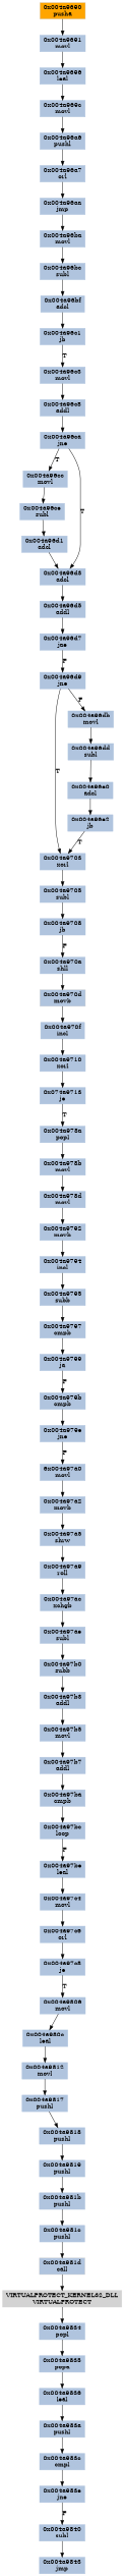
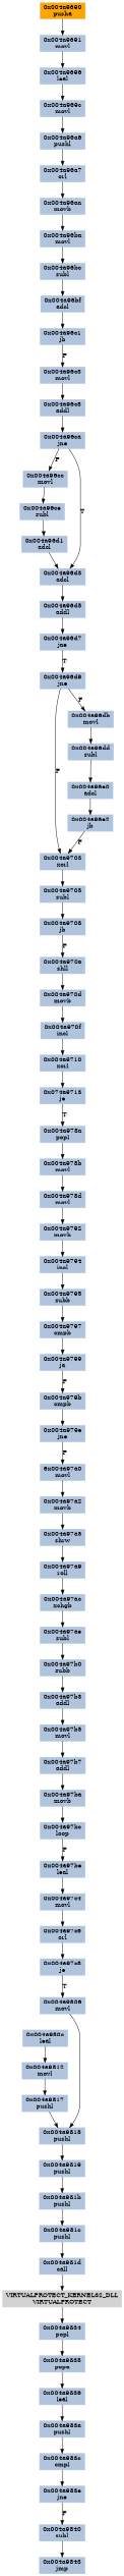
  strict digraph {
    node [color=lightsteelblue fillcolor=lightsteelblue shape=rectangle style=filled]
    edge [color="#000000"]
    n1 [label="0x004a97be\nleal"]
    n2 [label="0x004a97c4\nmovl"]
    n3 [label="0x004a97c6\norl"]
    n4 [label="0x004a97c8\nje"]
    n5 [label="0x004a981c\npushl"]
    n6 [color=lightgrey label="0x004a981d\ncall"]
    n7 [color=lightgrey fillcolor=lightgrey label="VIRTUALPROTECT_KERNEL32_DLL\nVIRTUALPROTECT"]
    n8 [label="0x004a9834\npopl"]
    n9 [label="0x004a96bc\nsubl"]
    n10 [label="0x004a96bf\nadcl"]
    n11 [label="0x004a96c1\njb"]
    n12 [label="0x004a96c3\nmovl"]
    n13 [label="0x004a96dd\nsubl"]
    n14 [label="0x004a96e0\nadcl"]
    n15 [label="0x004a96e2\njb"]
    n16 [label="0x004a9703\nxorl"]
    n17 [label="6x004a97a0\nmovl"]
    n18 [label="0x004a97a2\nmovb"]
    n19 [label="0x004a97a5\nshrw"]
    n20 [label="0x004a97a9\nroll"]
    n21 [label="0x004a979e\njne"]
    n22 [label="0x004a97b3\naddl"]
    n23 [label="0x004a97b5\nmovl"]
    n24 [label="0x004a97b7\naddl"]
-   n25 [label="0x004a97ba\ncmpb"]
+   n25 [label="0x004a97ba\nmovb"]
    n26 [label="0x004a96ca\njne"]
    n27 [label="0x004a96cc\nmovl"]
    n28 [label="0x004a96d3\nadcl"]
    n29 [label="0x004a96ce\nsubl"]
    n30 [label="0x004a96d5\naddl"]
    n31 [label="0x004a96d1\nadcl"]
    n32 [label="0x004a96d7\njae"]
    n33 [label="0x004a9705\nsubl"]
    n34 [label="0x004a9708\njb"]
    n35 [label="0x004a970a\nshll"]
    n36 [label="0x004a9835\npopa"]
    n37 [label="0x004a9836\nleal"]
    n38 [label="0x004a9806\nmovl"]
    n39 [label="0x004a980c\nleal"]
    n40 [label="0x004a9812\nmovl"]
    n41 [label="0x004a9817\npushl"]
    n42 [label="0x004a96ba\nmovl"]
    n43 [label="0x004a96db\nmovl"]
    n44 [label="0x004a978d\nmovl"]
    n45 [label="0x004a9792\nmovb"]
    n46 [label="0x004a9794\nincl"]
    n47 [label="0x004a9795\nsubb"]
    n48 [label="0x004a981b\npushl"]
    n49 [label="0x004a96c8\naddl"]
    n50 [label="0x004a9797\ncmpb"]
    n51 [label="0x004a9799\nja"]
    n52 [label="0x004a979b\ncmpb"]
    n53 [label="0x004a97b0\nsubb"]
    n54 [label="0x004a96d9\njne"]
    n55 [label="0x004a97ac\nxchgb"]
    n56 [label="0x004a97ae\nsubl"]
    n57 [label="0x004a97bc\nloop"]
    n58 [color=lightgrey label="0x004a970d\nmovb"]
    n59 [label="0x004a970f\nincl"]
    n60 [label="0x004a978a\npopl"]
    n61 [label="0x004a978b\nmovl"]
    n62 [label="0x004a9710\nxorl"]
    n63 [label="0x074a9713\nje"]
    n64 [label="0x004a9818\npushl"]
    n65 [label="0x004a983e\njne"]
    n66 [label="0x004a9840\nsubl"]
    n67 [label="0x004a9843\njmp"]
    n68 [label="0x004a9819\npushl"]
    n69 [label="0x004a983a\npushl"]
    n70 [label="0x004a983c\ncmpl"]
    n71 [label="0x004a96a7\norl"]
-   n72 [label="0x004a96aa\njmp"]
+   n72 [label="0x004a96aa\nmovb"]
    n73 [label="0x004a9691\nmovl"]
    n74 [label="0x004a9696\nleal"]
    n75 [label="0x004a969c\nmovl"]
    n76 [label="0x004a96a6\npushl"]
    n77 [color=lightgrey fillcolor=orange label="0x004a9690\npusha"]
    n1 -> n2
    n2 -> n3
    n3 -> n4
    n4 -> n38 [label=T]
    n5 -> n6
    n6 -> n7
    n7 -> n8
    n8 -> n36
    n9 -> n10
    n10 -> n11
-   n11 -> n12 [label=T]
+   n11 -> n12 [label=F]
    n12 -> n49
    n13 -> n14
    n14 -> n15
-   n15 -> n16 [label=T]
+   n15 -> n16 [label=F]
    n16 -> n33
    n17 -> n18
    n18 -> n19
    n19 -> n20
    n20 -> n55
    n21 -> n17 [label=F]
    n22 -> n23
    n23 -> n24
    n24 -> n25
    n25 -> n57
-   n26 -> n27 [label=T]
+   n26 -> n27 [label=F]
    n26 -> n28 [label=T]
    n27 -> n29
    n28 -> n30
    n29 -> n31
    n30 -> n32
    n31 -> n28
-   n32 -> n54 [label=F]
+   n32 -> n54 [label=T]
    n33 -> n34
    n34 -> n35 [label=F]
    n35 -> n58
    n36 -> n37
    n37 -> n69
-   n38 -> n39
+   n38 -> n64
    n39 -> n40
    n40 -> n41
    n41 -> n64
    n42 -> n9
    n43 -> n13
    n44 -> n45
    n45 -> n46
    n46 -> n47
    n47 -> n50
    n48 -> n5
    n49 -> n26
    n50 -> n51
    n51 -> n52 [label=F]
    n52 -> n21
    n53 -> n22
-   n54 -> n16 [label=T]
+   n54 -> n16 [label=F]
    n54 -> n43 [label=F]
    n55 -> n56
    n56 -> n53
    n57 -> n1 [label=F]
    n58 -> n59
    n59 -> n62
    n60 -> n61
    n61 -> n44
    n62 -> n63
    n63 -> n60 [label=T]
    n64 -> n68
    n65 -> n66 [label=F]
    n66 -> n67
    n68 -> n48
    n69 -> n70
    n70 -> n65
    n71 -> n72
    n72 -> n42
    n73 -> n74
    n74 -> n75
    n75 -> n76
    n76 -> n71
    n77 -> n73
  }
